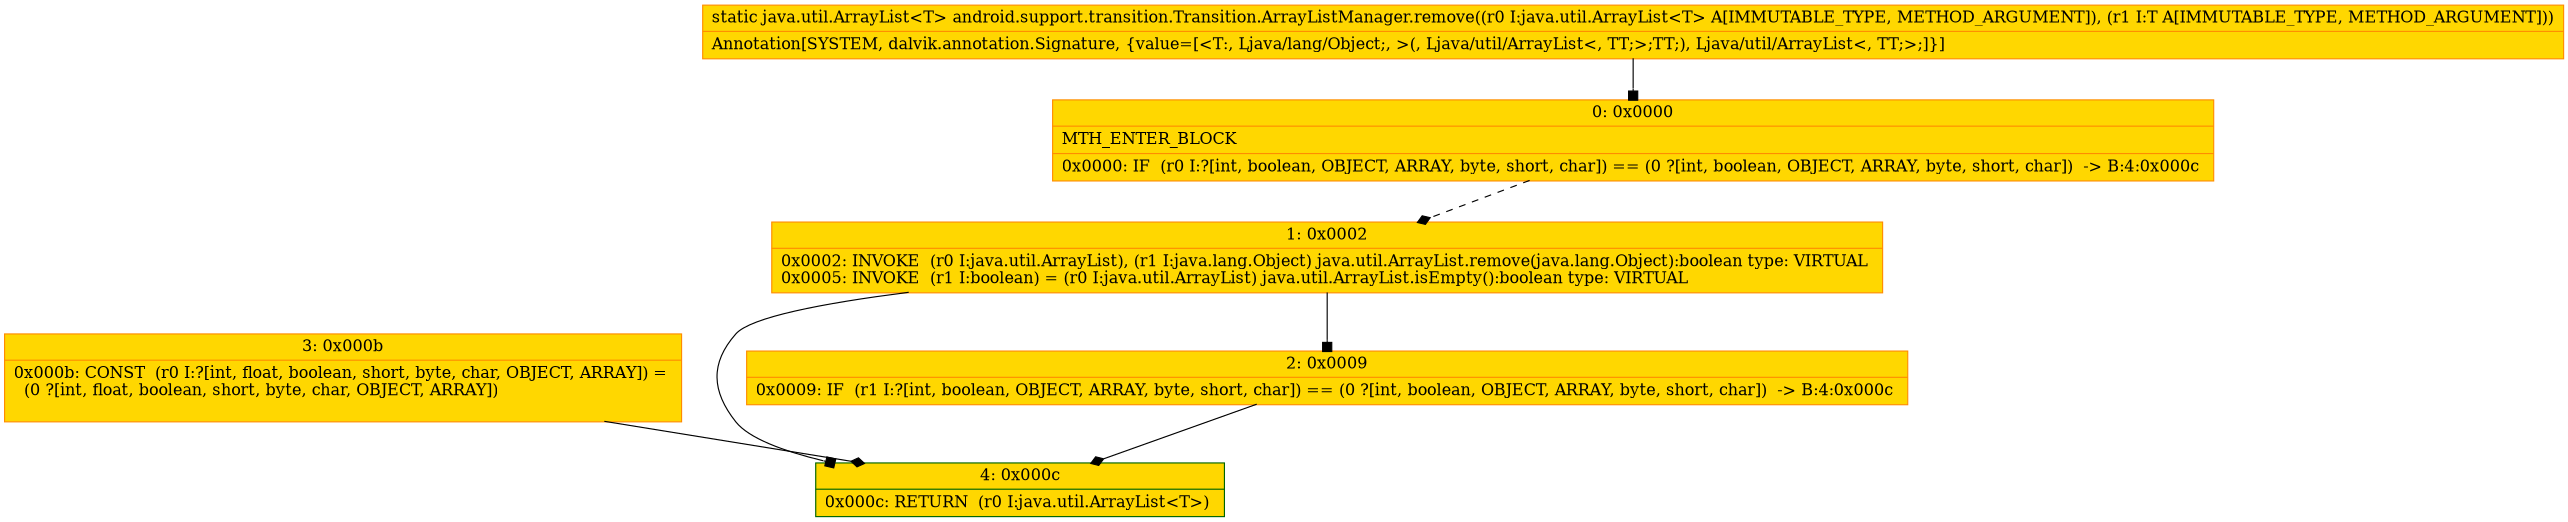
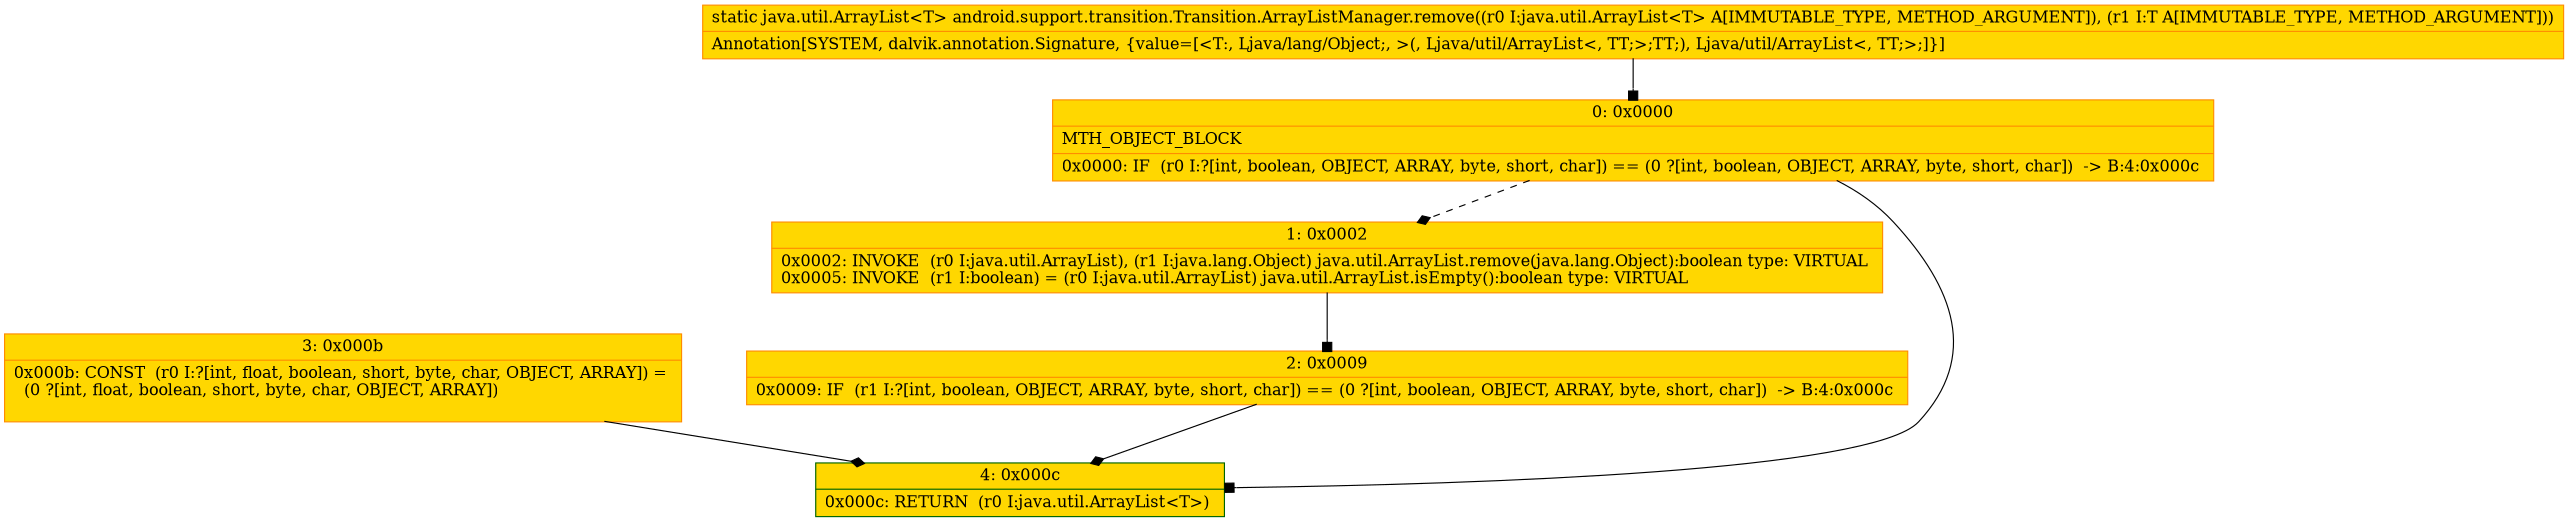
  digraph {
    node [color=darkorange fillcolor=gold shape=record style=filled]
    edge [arrowhead=diamond]
-   n1 [label="{0\:\ 0x0000|MTH_ENTER_BLOCK\l|0x0000: IF  (r0 I:?[int, boolean, OBJECT, ARRAY, byte, short, char]) == (0 ?[int, boolean, OBJECT, ARRAY, byte, short, char])  \-\> B:4:0x000c \l}"]
+   n1 [label="{0\:\ 0x0000|MTH_OBJECT_BLOCK\l|0x0000: IF  (r0 I:?[int, boolean, OBJECT, ARRAY, byte, short, char]) == (0 ?[int, boolean, OBJECT, ARRAY, byte, short, char])  \-\> B:4:0x000c \l}"]
    n2 [label="{1\:\ 0x0002|0x0002: INVOKE  (r0 I:java.util.ArrayList), (r1 I:java.lang.Object) java.util.ArrayList.remove(java.lang.Object):boolean type: VIRTUAL \l0x0005: INVOKE  (r1 I:boolean) = (r0 I:java.util.ArrayList) java.util.ArrayList.isEmpty():boolean type: VIRTUAL \l}"]
    n3 [color=darkgreen label="{4\:\ 0x000c|0x000c: RETURN  (r0 I:java.util.ArrayList\<T\>) \l}"]
    n4 [label="{2\:\ 0x0009|0x0009: IF  (r1 I:?[int, boolean, OBJECT, ARRAY, byte, short, char]) == (0 ?[int, boolean, OBJECT, ARRAY, byte, short, char])  \-\> B:4:0x000c \l}"]
    n5 [label="{3\:\ 0x000b|0x000b: CONST  (r0 I:?[int, float, boolean, short, byte, char, OBJECT, ARRAY]) = \l  (0 ?[int, float, boolean, short, byte, char, OBJECT, ARRAY])\l \l}"]
    n6 [label="{static java.util.ArrayList\<T\> android.support.transition.Transition.ArrayListManager.remove((r0 I:java.util.ArrayList\<T\> A[IMMUTABLE_TYPE, METHOD_ARGUMENT]), (r1 I:T A[IMMUTABLE_TYPE, METHOD_ARGUMENT]))  | Annotation[SYSTEM, dalvik.annotation.Signature, \{value=[\<T:, Ljava\/lang\/Object;, \>(, Ljava\/util\/ArrayList\<, TT;\>;TT;), Ljava\/util\/ArrayList\<, TT;\>;]\}]\l}"]
    n1 -> n2 [style=dashed]
-   n2 -> n3 [arrowhead=box]
+   n1 -> n3 [arrowhead=box]
    n2 -> n4 [arrowhead=box]
    n4 -> n3
    n5 -> n3
    n6 -> n1 [arrowhead=box]
  }
